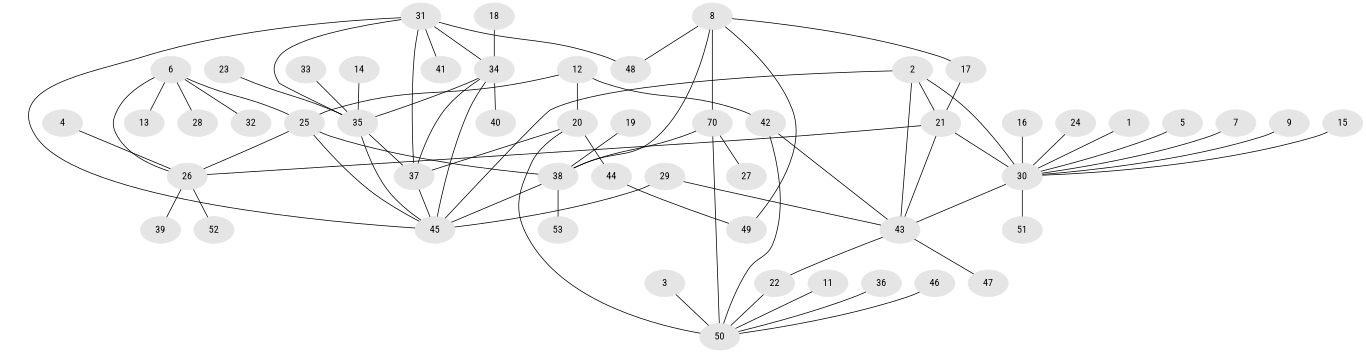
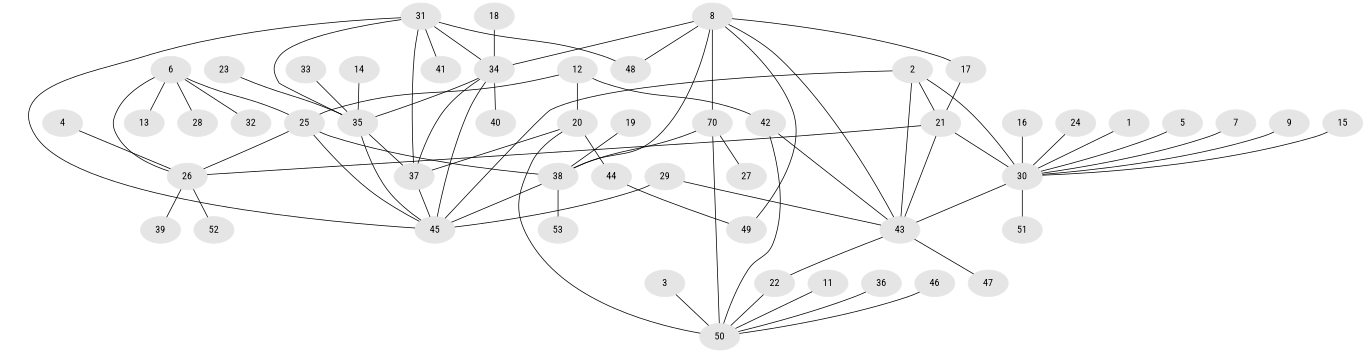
  graph {
    fontname="Roboto Condensed"
    node [color=gray90 fontname="Roboto Condensed" style=filled]
    edge [fontname="Roboto Condensed" weight=1.0]
    1
    30
    43
    51
    2
    21
    45
    26
    22
    47
    3
    50
    4
    39
    52
    5
    6
    13
    25
    28
    32
    38
    7
    8
    n25 [label=70]
    17
    34
    48
    49
    27
    35
    37
    40
    53
    9
    11
    12
    20
    42
    44
    14
    15
    16
    18
    19
    23
    24
    29
    31
    41
    33
    36
    46
    1 -- 30
    30 -- 43 [weight=2.0]
    30 -- 51
    43 -- 22
    43 -- 47
    2 -- 30 [weight=2.0]
    2 -- 43
    2 -- 21
    2 -- 45
    21 -- 30 [weight=2.0]
    21 -- 43
    21 -- 26
    26 -- 39
    26 -- 52
    22 -- 50
    3 -- 50
    4 -- 26
    5 -- 30
    6 -- 26 [weight=2.0]
    6 -- 13
    6 -- 25 [weight=4.0]
    6 -- 28
    6 -- 32
    25 -- 45
    25 -- 26 [weight=2.0]
    25 -- 38
    38 -- 45
    38 -- 53
    7 -- 30
+   8 -- 43
    8 -- 38
    8 -- n25 [weight=3.0]
    8 -- 17
+   8 -- 34
    8 -- 48
    8 -- 49
    n25 -- 50
    n25 -- 38 [weight=3.0]
    n25 -- 27
    17 -- 21
    34 -- 45
    34 -- 35
    34 -- 37
    34 -- 40
    35 -- 45
    35 -- 37
    37 -- 45
    9 -- 30
    11 -- 50
    12 -- 25 [weight=2.0]
    12 -- 20
    12 -- 42 [weight=3.0]
    20 -- 50 [weight=3.0]
    20 -- 37
    20 -- 44
    42 -- 43
    42 -- 50
    44 -- 49
    14 -- 35
    15 -- 30
    16 -- 30
    18 -- 34
    19 -- 38
    23 -- 35
    24 -- 30
    29 -- 43
    29 -- 45
    31 -- 45
    31 -- 34
    31 -- 48
    31 -- 35
    31 -- 37
    31 -- 41
    33 -- 35
    36 -- 50
    46 -- 50
  }
